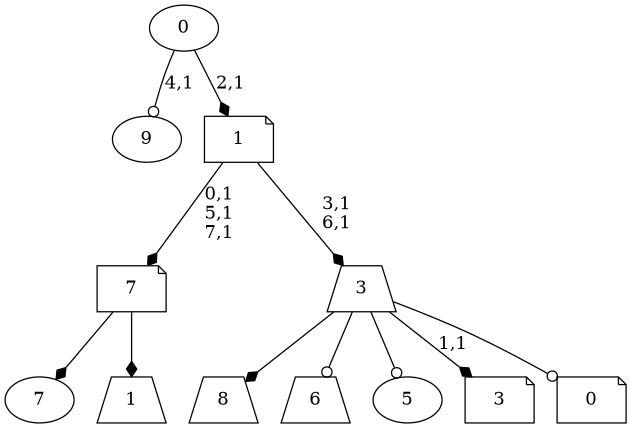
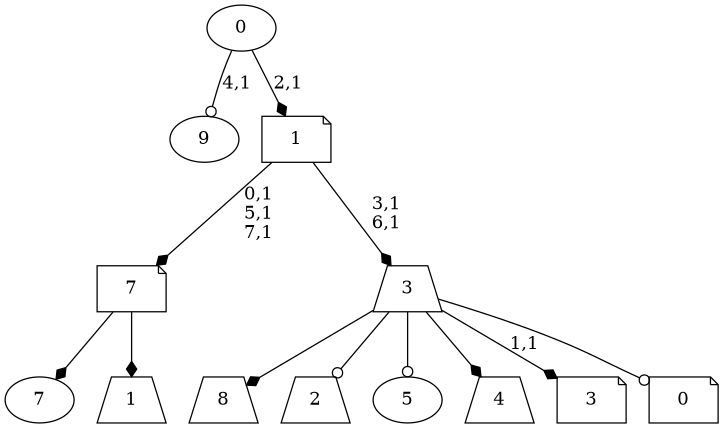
  digraph {
    node [shape=trapezium]
    edge [arrowhead=diamond]
    n1 [label=9 shape=ellipse]
    n2 [label=8]
    n3 [label=7 shape=ellipse]
-   n4 [label=6]
+   n4 [label=2]
    n5 [label=5 shape=ellipse]
+   n6 [label=4]
    n7 [label=3 shape=note]
    n8 [label=1]
    7 [shape=note]
    n10 [label=0 shape=note]
    3
    1 [shape=note]
    0 [shape=ellipse]
    7 -> n3
    7 -> n8
    3 -> n2
    3 -> n4 [arrowhead=odot]
    3 -> n5 [arrowhead=odot]
+   3 -> n6
    3 -> n7 [label="1,1"]
    3 -> n10 [arrowhead=odot]
    1 -> 7 [label="0,1\n5,1\n7,1"]
    1 -> 3 [label="3,1\n6,1"]
    0 -> n1 [arrowhead=odot label="4,1"]
    0 -> 1 [label="2,1"]
  }
